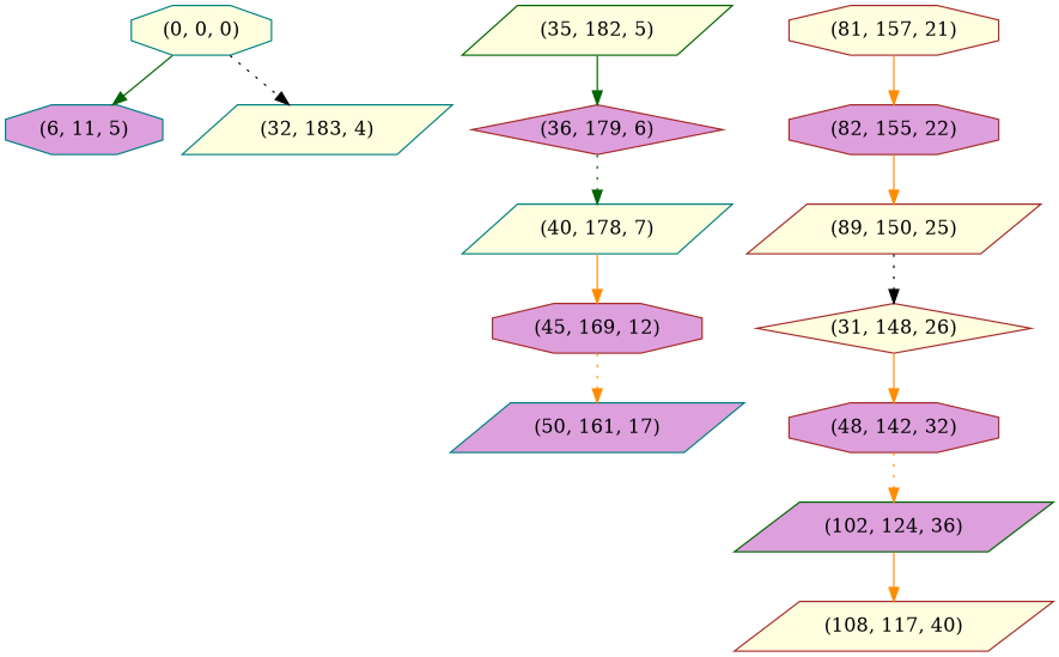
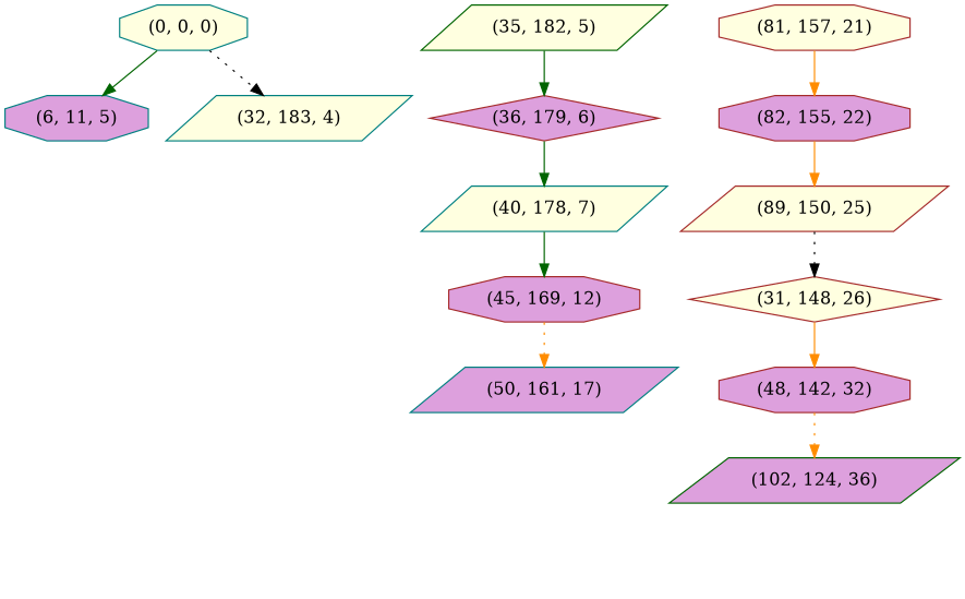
  digraph {
    node [color=brown fillcolor=lightyellow shape=parallelogram style=filled]
    edge [color=darkorange style=solid]
    "(0, 0, 0)" [color=teal shape=octagon]
    "(6, 11, 5)" [color=teal fillcolor=plum shape=octagon]
    "(32, 183, 4)" [color=teal]
    "(35, 182, 5)" [color=darkgreen]
    "(36, 179, 6)" [fillcolor=plum shape=diamond]
    "(40, 178, 7)" [color=teal]
    "(45, 169, 12)" [fillcolor=plum shape=octagon]
    "(50, 161, 17)" [color=teal fillcolor=plum]
    "(81, 157, 21)" [shape=octagon]
    "(82, 155, 22)" [fillcolor=plum shape=octagon]
    "(89, 150, 25)"
    n12 [label="(31, 148, 26)" shape=diamond]
    n13 [fillcolor=plum label="(48, 142, 32)" shape=octagon]
    "(102, 124, 36)" [color=darkgreen fillcolor=plum]
-   "(108, 117, 40)"
    "(0, 0, 0)" -> "(6, 11, 5)" [color=darkgreen]
    "(0, 0, 0)" -> "(32, 183, 4)" [color=black style=dotted]
    "(35, 182, 5)" -> "(36, 179, 6)" [color=darkgreen]
-   "(36, 179, 6)" -> "(40, 178, 7)" [color=darkgreen style=dotted]
-   "(40, 178, 7)" -> "(45, 169, 12)"
+   "(36, 179, 6)" -> "(40, 178, 7)" [color=darkgreen]
+   "(40, 178, 7)" -> "(45, 169, 12)" [color=darkgreen]
    "(45, 169, 12)" -> "(50, 161, 17)" [style=dotted]
    "(81, 157, 21)" -> "(82, 155, 22)"
    "(82, 155, 22)" -> "(89, 150, 25)"
    "(89, 150, 25)" -> n12 [color=black style=dotted]
    n12 -> n13
    n13 -> "(102, 124, 36)" [style=dotted]
-   "(102, 124, 36)" -> "(108, 117, 40)"
  }
